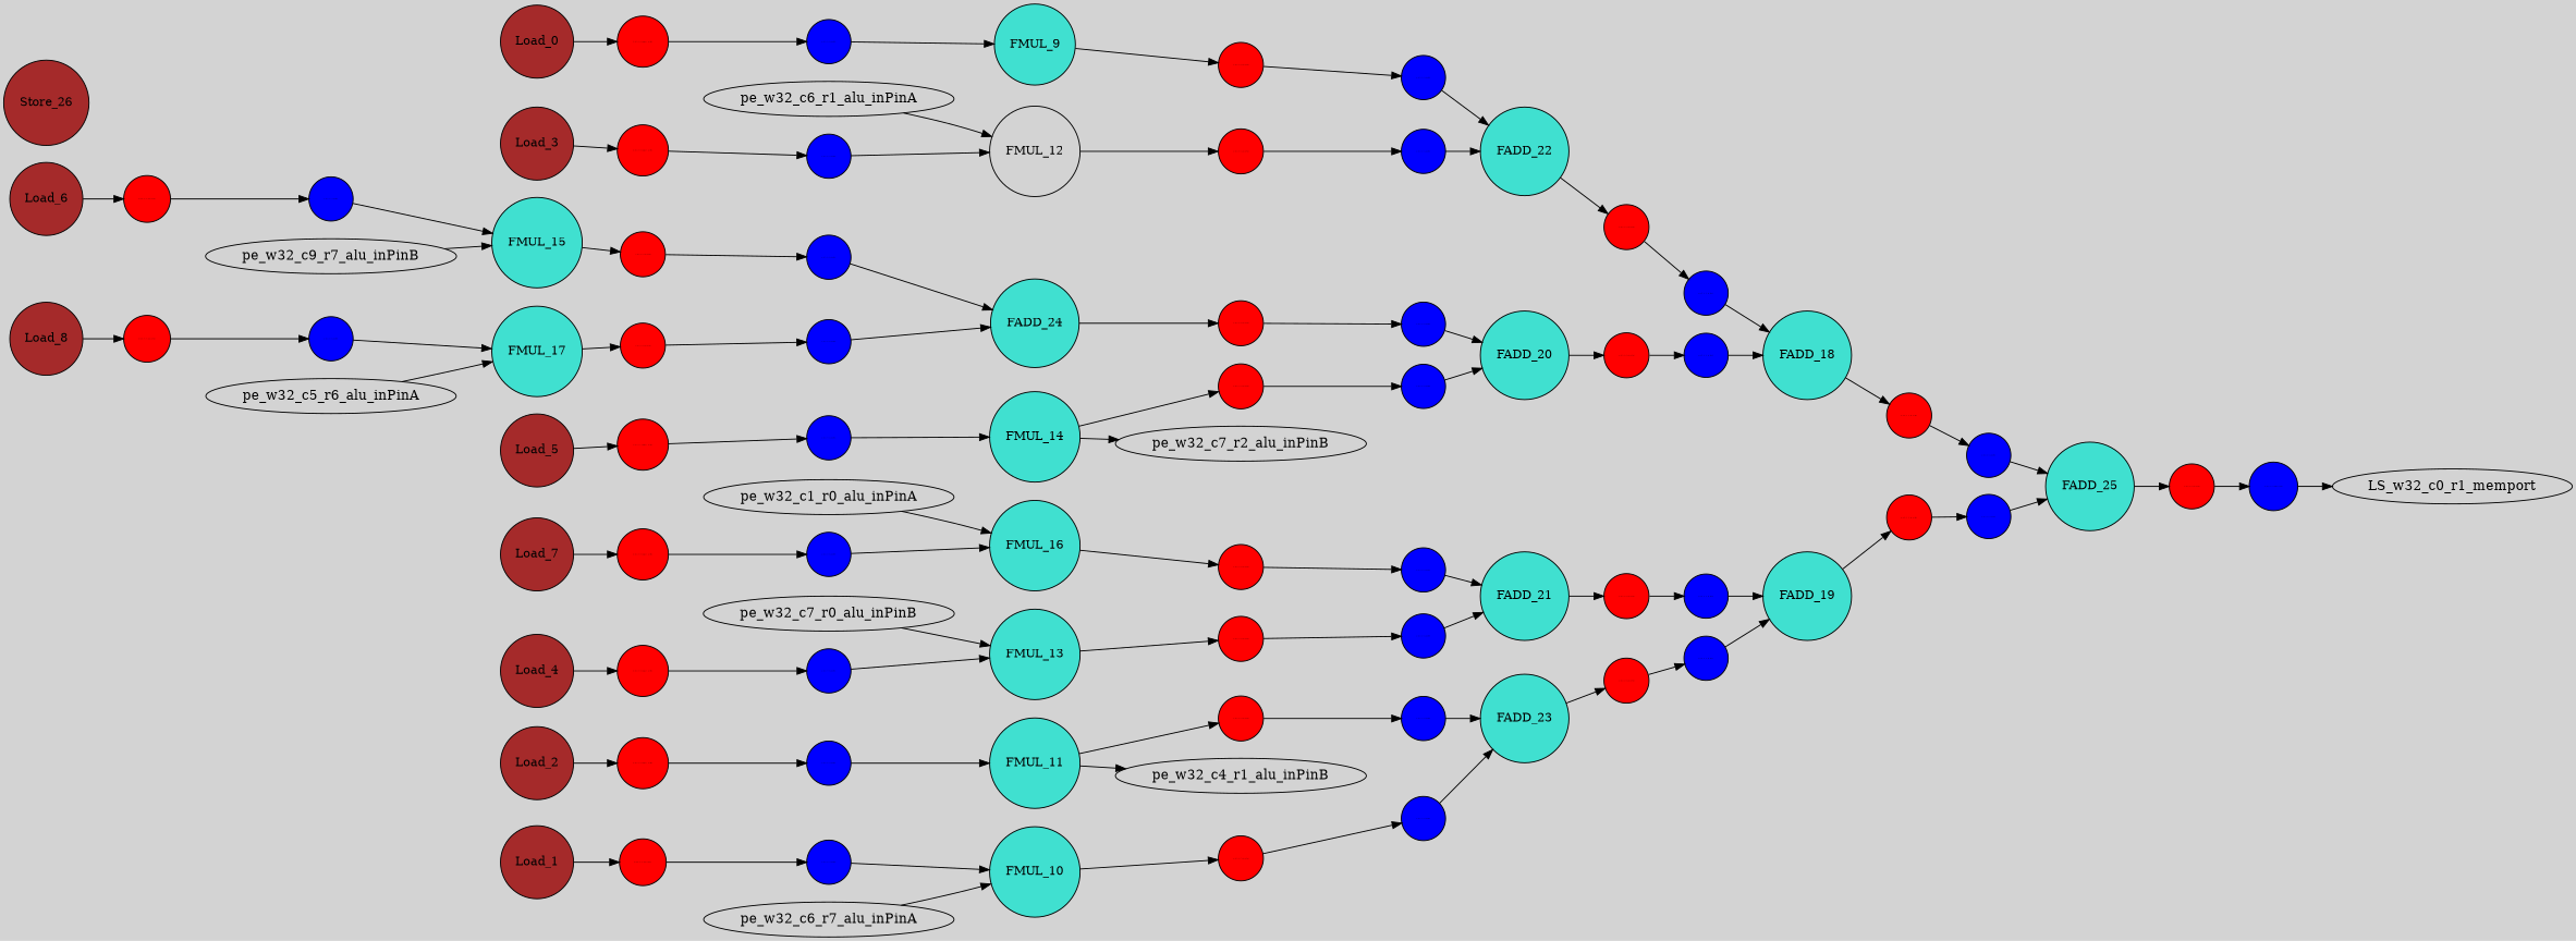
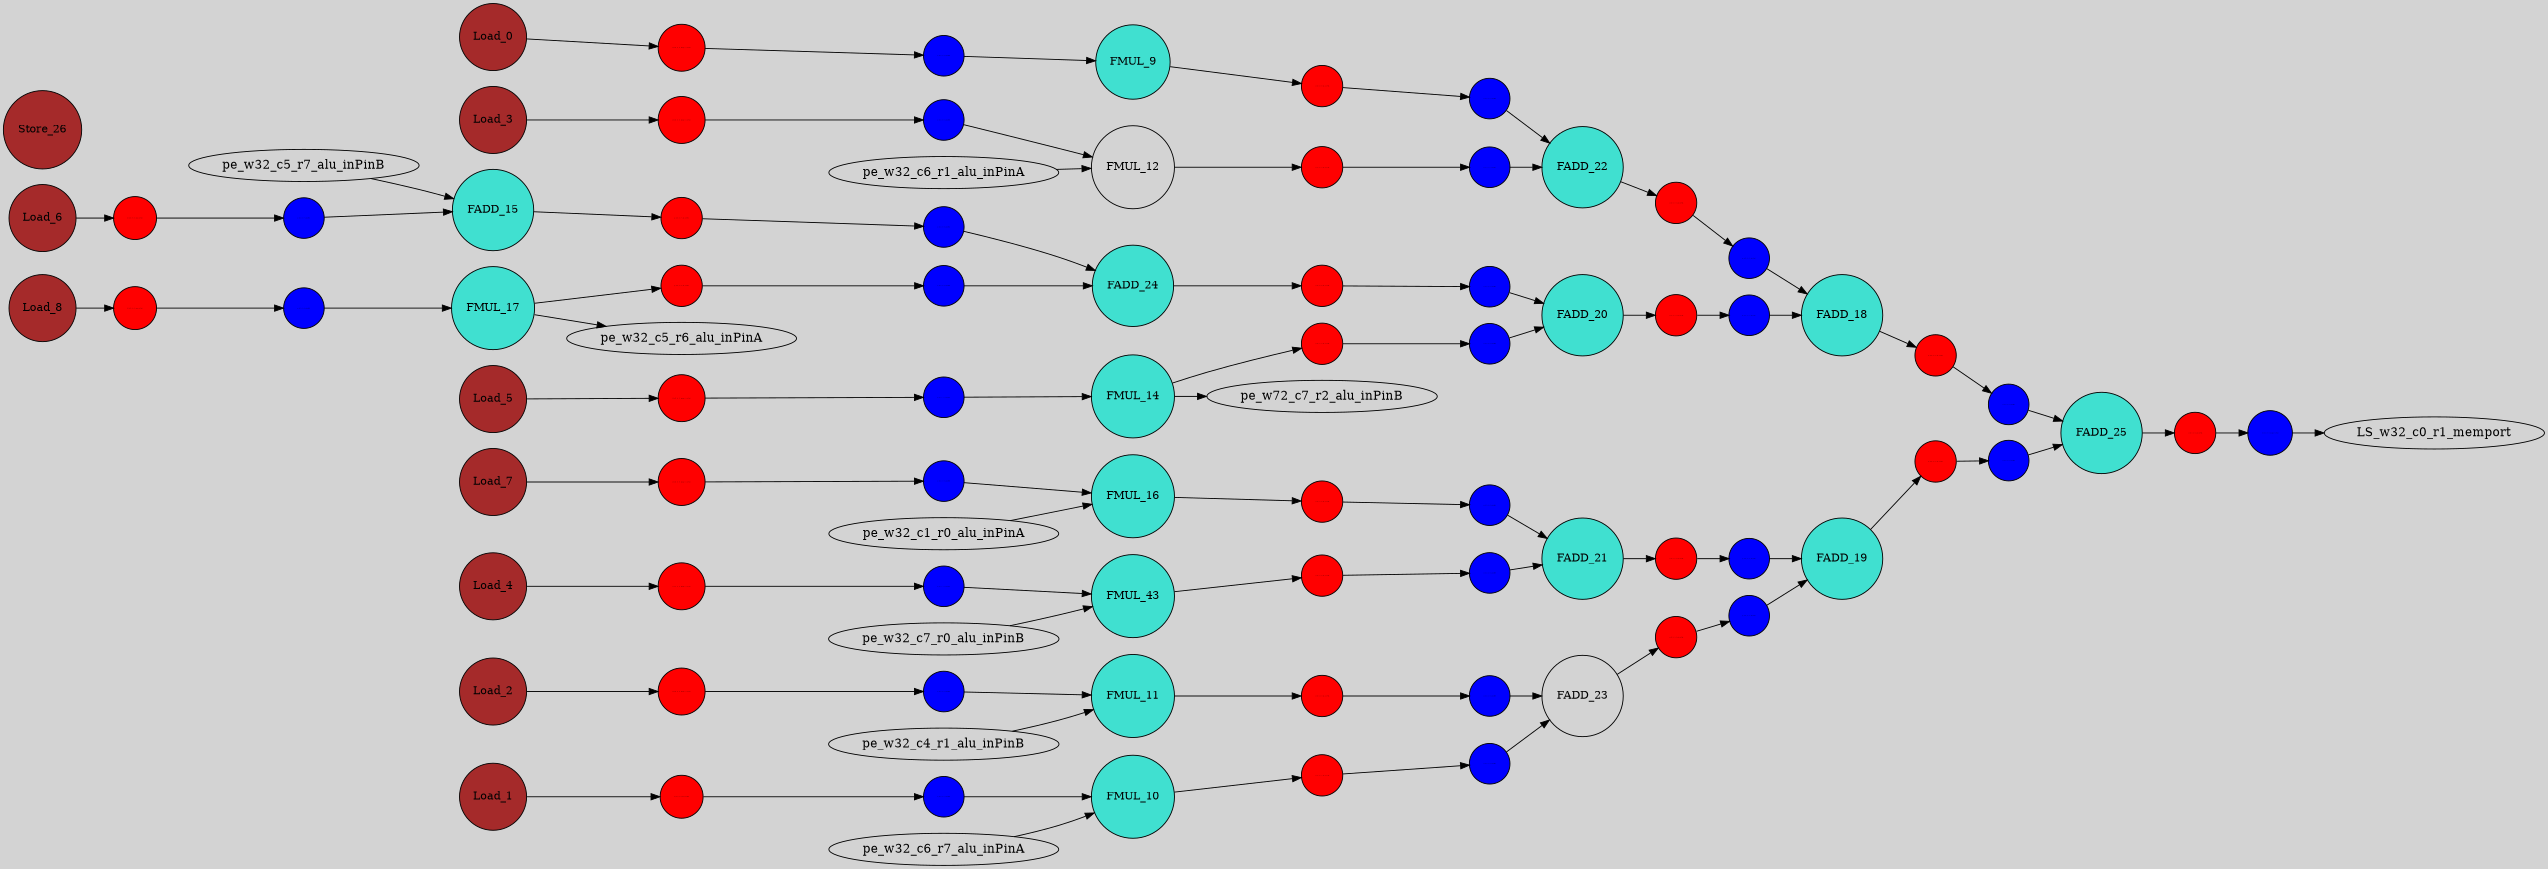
  digraph {
    bgcolor=lightgray
    rankdir=LR
    splines=true
    node [fillcolor="#FF0000" fontsize=1 shape=circle style=filled]
    Load_7 [fillcolor="#A52A2A" fontsize=12 width=0.5]
    LS_w32_c0_r0_memport_outPinA [width=0.1]
    pe_w32_c1_r0_alu_inPinB [fillcolor="#0000FF" width=0.1]
    LS_w32_c0_r3_memport_outPinA [width=0.1]
    pe_w32_c4_r1_alu_inPinA [fillcolor="#0000FF" width=0.1]
    FMUL_11 [fillcolor="#40E0D0" fontsize=12 width=0.5]
    Load_0 [fillcolor="#A52A2A" fontsize=12 width=0.5]
    LS_w32_c0_r4_memport_outPinA [width=0.1]
    pe_w32_c5_r0_alu_inPinB [fillcolor="#0000FF" width=0.1]
    FMUL_9 [fillcolor="#40E0D0" fontsize=12 width=0.5]
    Load_3 [fillcolor="#A52A2A" fontsize=12 width=0.5]
    LS_w32_c0_r5_memport_outPinA [width=0.1]
    pe_w32_c6_r1_alu_inPinB [fillcolor="#0000FF" width=0.1]
    FMUL_12 [fillcolor=lightgrey fontsize=12 width=0.5]
    Load_4 [fillcolor="#A52A2A" fontsize=12 width=0.5]
    LS_w32_c0_r6_memport_outPinA [width=0.1]
    pe_w32_c7_r0_alu_inPinA [fillcolor="#0000FF" width=0.1]
    FMUL_16 [fillcolor="#40E0D0" fontsize=12 width=0.5]
-   FMUL_13 [fillcolor="#40E0D0" fontsize=12 width=0.5]
+   FMUL_13 [fillcolor="#40E0D0" fontsize=12 width=0.5 label=FMUL_43]
    Load_5 [fillcolor="#A52A2A" fontsize=12 width=0.5]
    LS_w32_c0_r7_memport_outPinA [width=0.1]
    pe_w32_c7_r2_alu_inPinA [fillcolor="#0000FF" width=0.1]
    FMUL_14 [fillcolor="#40E0D0" fontsize=12 width=0.5]
-   FADD_23 [fillcolor="#40E0D0" fontsize=12 width=0.5]
+   FADD_23 [fillcolor=lightgrey fontsize=12 width=0.5]
    pe_w32_c2_r3_alu_outPinA [width=0.1]
    pe_w32_c3_r2_alu_inPinA [fillcolor="#0000FF" width=0.1]
    pe_w32_c2_r3_alu_inPinA [fillcolor="#0000FF" width=0.1]
    pe_w32_c2_r3_alu_inPinB [fillcolor="#0000FF" width=0.1]
    FADD_19 [fillcolor="#40E0D0" fontsize=12 width=0.5]
    Store_26 [fillcolor="#A52A2A" fontsize=12 width=0.5]
    Load_8 [fillcolor="#A52A2A" fontsize=12 width=0.5]
    LS_w32_c9_r3_mem_outPinA [width=0.1]
    pe_w32_c5_r6_alu_inPinB [fillcolor="#0000FF" width=0.1]
    FMUL_17 [fillcolor="#40E0D0" fontsize=12 width=0.5]
    Load_6 [fillcolor="#A52A2A" fontsize=12 width=0.5]
    LS_w32_c9_r4_mem_outPinA [width=0.1]
    pe_w32_c5_r7_alu_inPinA [fillcolor="#0000FF" width=0.1]
-   FMUL_15 [fillcolor="#40E0D0" fontsize=12 width=0.5]
+   FMUL_15 [fillcolor="#40E0D0" fontsize=12 width=0.5 label=FADD_15]
    pe_w32_c3_r2_alu_outPinA [width=0.1]
    pe_w32_c4_r2_alu_inPinB [fillcolor="#0000FF" width=0.1]
    pe_w32_c3_r2_alu_inPinB [fillcolor="#0000FF" width=0.1]
    FADD_25 [fillcolor="#40E0D0" fontsize=12 width=0.5]
    Load_1 [fillcolor="#A52A2A" fontsize=12 width=0.5]
    LS_w32_c9_r5_mem_outPinA [width=0.1]
    pe_w32_c6_r7_alu_inPinB [fillcolor="#0000FF" width=0.1]
    LS_w32_c0_r1_memport_inPinA [fillcolor="#0000FF" width=0.1]
    LS_w32_c0_r1_memport [fillcolor="" fontsize="" shape=""]
    FMUL_10 [fillcolor="#40E0D0" fontsize=12 width=0.5]
    pe_w32_c4_r1_alu_outPinA [width=0.1]
    pe_w32_c4_r2_alu_outPinA [width=0.1]
    pe_w32_c4_r2_alu_inPinA [fillcolor="#0000FF" width=0.1]
    FADD_21 [fillcolor="#40E0D0" fontsize=12 width=0.5]
    pe_w32_c4_r3_alu_outPinA [width=0.1]
    pe_w32_c4_r3_alu_inPinA [fillcolor="#0000FF" width=0.1]
    pe_w32_c4_r3_alu_inPinB [fillcolor="#0000FF" width=0.1]
    pe_w32_c1_r0_alu_outPinA [width=0.1]
    pe_w32_c5_r0_alu_outPinA [width=0.1]
    pe_w32_c5_r1_alu_inPinB [fillcolor="#0000FF" width=0.1]
    FADD_22 [fillcolor="#40E0D0" fontsize=12 width=0.5]
    pe_w32_c5_r1_alu_outPinA [width=0.1]
    pe_w32_c5_r2_alu_inPinA [fillcolor="#0000FF" width=0.1]
    pe_w32_c5_r1_alu_inPinA [fillcolor="#0000FF" width=0.1]
    FADD_18 [fillcolor="#40E0D0" fontsize=12 width=0.5]
    pe_w32_c5_r2_alu_outPinA [width=0.1]
    pe_w32_c5_r2_alu_inPinB [fillcolor="#0000FF" width=0.1]
    pe_w32_c5_r6_alu_outPinA [width=0.1]
    pe_w32_c6_r6_alu_inPinB [fillcolor="#0000FF" width=0.1]
    FADD_24 [fillcolor="#40E0D0" fontsize=12 width=0.5]
    pe_w32_c5_r7_alu_outPinA [width=0.1]
    pe_w32_c6_r6_alu_inPinA [fillcolor="#0000FF" width=0.1]
    pe_w32_c6_r1_alu_outPinA [width=0.1]
    FADD_20 [fillcolor="#40E0D0" fontsize=12 width=0.5]
    pe_w32_c6_r3_alu_outPinA [width=0.1]
    pe_w32_c6_r3_alu_inPinA [fillcolor="#0000FF" width=0.1]
    pe_w32_c6_r3_alu_inPinB [fillcolor="#0000FF" width=0.1]
    pe_w32_c6_r6_alu_outPinA [width=0.1]
    Load_2 [fillcolor="#A52A2A" fontsize=12 width=0.5]
    pe_w32_c6_r7_alu_outPinA [width=0.1]
    pe_w32_c7_r0_alu_outPinA [width=0.1]
    pe_w32_c7_r2_alu_outPinA [width=0.1]
-   pe_w32_c7_r2_alu_inPinB [fillcolor="" fontsize="" shape=""]
+   pe_w32_c7_r2_alu_inPinB [label=pe_w72_c7_r2_alu_inPinB fillcolor="" fontsize="" shape=""]
    pe_w32_c6_r7_alu_inPinA [fillcolor="" fontsize="" shape=""]
    pe_w32_c4_r1_alu_inPinB [fillcolor="" fontsize="" shape=""]
    pe_w32_c6_r1_alu_inPinA [fillcolor="" fontsize="" shape=""]
    pe_w32_c7_r0_alu_inPinB [fillcolor="" fontsize="" shape=""]
-   pe_w32_c5_r7_alu_inPinB [label=pe_w32_c9_r7_alu_inPinB fillcolor="" fontsize="" shape=""]
+   pe_w32_c5_r7_alu_inPinB [fillcolor="" fontsize="" shape=""]
    pe_w32_c1_r0_alu_inPinA [fillcolor="" fontsize="" shape=""]
    pe_w32_c5_r6_alu_inPinA [fillcolor="" fontsize="" shape=""]
    Load_7 -> LS_w32_c0_r0_memport_outPinA
    LS_w32_c0_r0_memport_outPinA -> pe_w32_c1_r0_alu_inPinB
    pe_w32_c1_r0_alu_inPinB -> FMUL_16
    LS_w32_c0_r3_memport_outPinA -> pe_w32_c4_r1_alu_inPinA
    pe_w32_c4_r1_alu_inPinA -> FMUL_11
    FMUL_11 -> pe_w32_c4_r1_alu_outPinA
    Load_0 -> LS_w32_c0_r4_memport_outPinA
    LS_w32_c0_r4_memport_outPinA -> pe_w32_c5_r0_alu_inPinB
    pe_w32_c5_r0_alu_inPinB -> FMUL_9
    FMUL_9 -> pe_w32_c5_r0_alu_outPinA
    Load_3 -> LS_w32_c0_r5_memport_outPinA
    LS_w32_c0_r5_memport_outPinA -> pe_w32_c6_r1_alu_inPinB
    pe_w32_c6_r1_alu_inPinB -> FMUL_12
    FMUL_12 -> pe_w32_c6_r1_alu_outPinA
    Load_4 -> LS_w32_c0_r6_memport_outPinA
    LS_w32_c0_r6_memport_outPinA -> pe_w32_c7_r0_alu_inPinA
    pe_w32_c7_r0_alu_inPinA -> FMUL_13
    FMUL_16 -> pe_w32_c1_r0_alu_outPinA
    FMUL_13 -> pe_w32_c7_r0_alu_outPinA
    Load_5 -> LS_w32_c0_r7_memport_outPinA
    LS_w32_c0_r7_memport_outPinA -> pe_w32_c7_r2_alu_inPinA
    pe_w32_c7_r2_alu_inPinA -> FMUL_14
    FMUL_14 -> pe_w32_c7_r2_alu_outPinA
    FMUL_14 -> pe_w32_c7_r2_alu_inPinB
    FADD_23 -> pe_w32_c2_r3_alu_outPinA
    pe_w32_c2_r3_alu_outPinA -> pe_w32_c3_r2_alu_inPinA
    pe_w32_c3_r2_alu_inPinA -> FADD_19
    pe_w32_c2_r3_alu_inPinA -> FADD_23
    pe_w32_c2_r3_alu_inPinB -> FADD_23
    FADD_19 -> pe_w32_c3_r2_alu_outPinA
    Load_8 -> LS_w32_c9_r3_mem_outPinA
    LS_w32_c9_r3_mem_outPinA -> pe_w32_c5_r6_alu_inPinB
    pe_w32_c5_r6_alu_inPinB -> FMUL_17
    FMUL_17 -> pe_w32_c5_r6_alu_outPinA
    Load_6 -> LS_w32_c9_r4_mem_outPinA
    LS_w32_c9_r4_mem_outPinA -> pe_w32_c5_r7_alu_inPinA
    pe_w32_c5_r7_alu_inPinA -> FMUL_15
    FMUL_15 -> pe_w32_c5_r7_alu_outPinA
    pe_w32_c3_r2_alu_outPinA -> pe_w32_c4_r2_alu_inPinB
    pe_w32_c4_r2_alu_inPinB -> FADD_25
    pe_w32_c3_r2_alu_inPinB -> FADD_19
    FADD_25 -> pe_w32_c4_r2_alu_outPinA
    Load_1 -> LS_w32_c9_r5_mem_outPinA
    LS_w32_c9_r5_mem_outPinA -> pe_w32_c6_r7_alu_inPinB
    pe_w32_c6_r7_alu_inPinB -> FMUL_10
    LS_w32_c0_r1_memport_inPinA -> LS_w32_c0_r1_memport
    FMUL_10 -> pe_w32_c6_r7_alu_outPinA
    pe_w32_c4_r1_alu_outPinA -> pe_w32_c2_r3_alu_inPinB
    pe_w32_c4_r2_alu_outPinA -> LS_w32_c0_r1_memport_inPinA
    pe_w32_c4_r2_alu_inPinA -> FADD_25
    FADD_21 -> pe_w32_c4_r3_alu_outPinA
    pe_w32_c4_r3_alu_outPinA -> pe_w32_c3_r2_alu_inPinB
    pe_w32_c4_r3_alu_inPinA -> FADD_21
    pe_w32_c4_r3_alu_inPinB -> FADD_21
    pe_w32_c1_r0_alu_outPinA -> pe_w32_c4_r3_alu_inPinA
    pe_w32_c5_r0_alu_outPinA -> pe_w32_c5_r1_alu_inPinB
    pe_w32_c5_r1_alu_inPinB -> FADD_22
    FADD_22 -> pe_w32_c5_r1_alu_outPinA
    pe_w32_c5_r1_alu_outPinA -> pe_w32_c5_r2_alu_inPinA
    pe_w32_c5_r2_alu_inPinA -> FADD_18
    pe_w32_c5_r1_alu_inPinA -> FADD_22
    FADD_18 -> pe_w32_c5_r2_alu_outPinA
    pe_w32_c5_r2_alu_outPinA -> pe_w32_c4_r2_alu_inPinA
    pe_w32_c5_r2_alu_inPinB -> FADD_18
    pe_w32_c5_r6_alu_outPinA -> pe_w32_c6_r6_alu_inPinB
    pe_w32_c6_r6_alu_inPinB -> FADD_24
    FADD_24 -> pe_w32_c6_r6_alu_outPinA
    pe_w32_c5_r7_alu_outPinA -> pe_w32_c6_r6_alu_inPinA
    pe_w32_c6_r6_alu_inPinA -> FADD_24
    pe_w32_c6_r1_alu_outPinA -> pe_w32_c5_r1_alu_inPinA
    FADD_20 -> pe_w32_c6_r3_alu_outPinA
    pe_w32_c6_r3_alu_outPinA -> pe_w32_c5_r2_alu_inPinB
    pe_w32_c6_r3_alu_inPinA -> FADD_20
    pe_w32_c6_r3_alu_inPinB -> FADD_20
    pe_w32_c6_r6_alu_outPinA -> pe_w32_c6_r3_alu_inPinA
    Load_2 -> LS_w32_c0_r3_memport_outPinA
    pe_w32_c6_r7_alu_outPinA -> pe_w32_c2_r3_alu_inPinA
    pe_w32_c7_r0_alu_outPinA -> pe_w32_c4_r3_alu_inPinB
    pe_w32_c7_r2_alu_outPinA -> pe_w32_c6_r3_alu_inPinB
    pe_w32_c6_r7_alu_inPinA -> FMUL_10
-   FMUL_11 -> pe_w32_c4_r1_alu_inPinB
+   pe_w32_c4_r1_alu_inPinB -> FMUL_11
    pe_w32_c6_r1_alu_inPinA -> FMUL_12
    pe_w32_c7_r0_alu_inPinB -> FMUL_13
    pe_w32_c5_r7_alu_inPinB -> FMUL_15
    pe_w32_c1_r0_alu_inPinA -> FMUL_16
-   pe_w32_c5_r6_alu_inPinA -> FMUL_17
+   FMUL_17 -> pe_w32_c5_r6_alu_inPinA
  }
